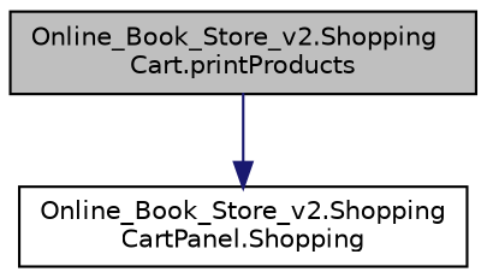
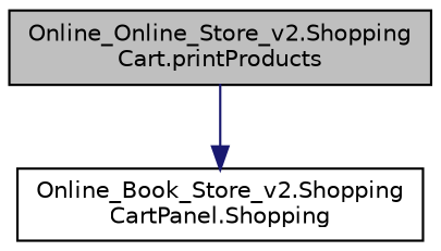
  digraph {
    rankdir=TB
    node [color=black fontname=Helvetica fontsize=10 shape=record style=filled]
-   n1 [fillcolor=grey75 fontcolor=black height=0.2 label="Online_Book_Store_v2.Shopping\lCart.printProducts" width=0.4]
+   n1 [fillcolor=grey75 fontcolor=black height=0.2 label="Online_Online_Store_v2.Shopping\lCart.printProducts" width=0.4]
    n2 [fillcolor=white height=0.2 label="Online_Book_Store_v2.Shopping\lCartPanel.Shopping" width=0.4]
    n1 -> n2 [color=midnightblue fontname=Helvetica fontsize=10 labelfontname=Helvetica labelfontsize=10 style=solid]
  }
